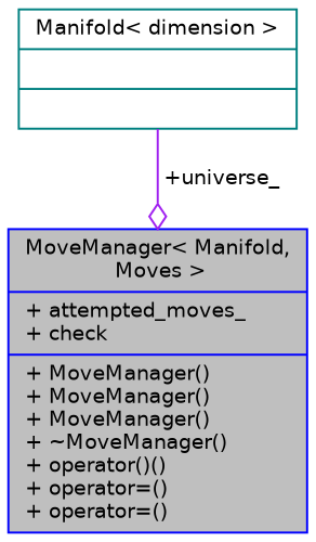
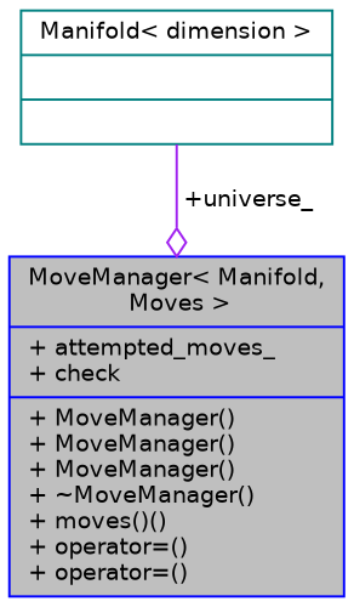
  digraph {
    node [fontname=Helvetica fontsize=10 shape=record style=filled]
-   n1 [color=blue fillcolor=grey75 fontcolor=black height=0.2 label="{MoveManager\< Manifold,\l Moves \>\n|+ attempted_moves_\l+ check\l|+ MoveManager()\l+ MoveManager()\l+ MoveManager()\l+ ~MoveManager()\l+ operator()()\l+ operator=()\l+ operator=()\l}" width=0.4]
+   n1 [color=blue fillcolor=grey75 fontcolor=black height=0.2 label="{MoveManager\< Manifold,\l Moves \>\n|+ attempted_moves_\l+ check\l|+ MoveManager()\l+ MoveManager()\l+ MoveManager()\l+ ~MoveManager()\l+ moves()()\l+ operator=()\l+ operator=()\l}" width=0.4]
    n2 [color=teal fillcolor=white height=0.2 label="{Manifold\< dimension \>\n||}" width=0.4]
    n2 -> n1 [arrowhead=odiamond color=purple fontname=Helvetica fontsize=10 label=" +universe_" labelfontname=Helvetica labelfontsize=10 style=solid]
  }
